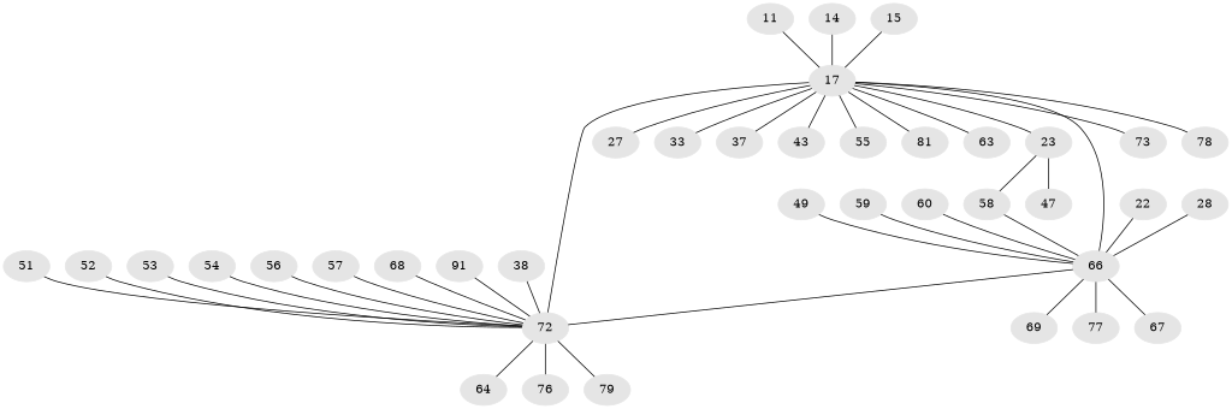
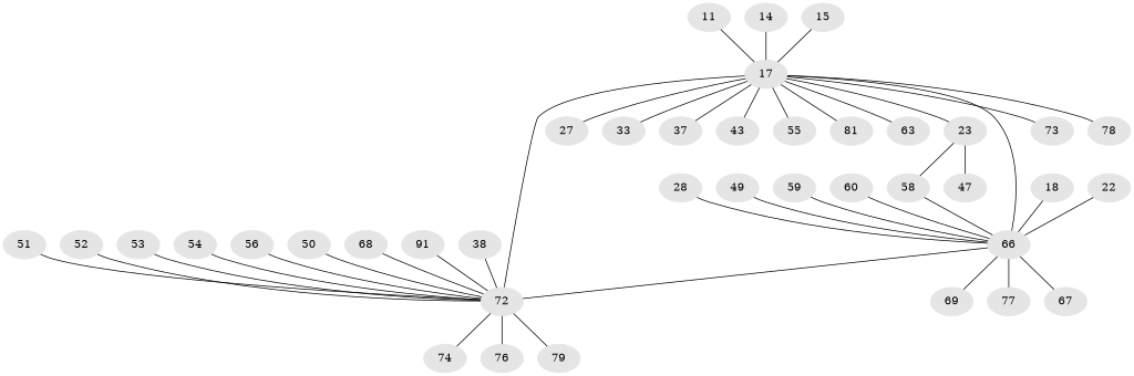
  graph {
    node [color=gray90 style=filled]
    17 [super="+12+7"]
    23 [super="+10"]
    27
    33 [super="+9"]
    37 [super="+36"]
    43
    55
    n8 [label=81 super="+44"]
    63
    66 [super="+62+65"]
    72 [super="+4+13+25+64+70+45"]
    73
    78
    11
    14
    15
    47
    58 [super="+41"]
    67 [super="+16"]
    69
    77 [super="+75"]
-   74 [label=64]
+   74
    76
    79
+   18
    22
    28
    38
    49
    51
    52
    53
    54
    56
-   57
+   57 [label=50]
    59 [super="+5"]
    60
    68
    n39 [label=91]
    17 -- 23 [weight=3]
    17 -- 27
    17 -- 33
    17 -- 37
    17 -- 43 [weight=2]
    17 -- 55
    17 -- n8
    17 -- 63
    17 -- 66 [weight=5]
    17 -- 72 [weight=8]
    17 -- 73
    17 -- 78
    23 -- 47
    23 -- 58
    66 -- 72
    66 -- 67
    66 -- 69
    66 -- 77
    72 -- 74
    72 -- 76
    72 -- 79
    11 -- 17
    14 -- 17
    15 -- 17
    58 -- 66
+   18 -- 66
    22 -- 66
    28 -- 66
    38 -- 72
    49 -- 66
    51 -- 72
    52 -- 72
    53 -- 72
    54 -- 72
    56 -- 72
    57 -- 72
    59 -- 66
    60 -- 66
    68 -- 72
    n39 -- 72
  }
